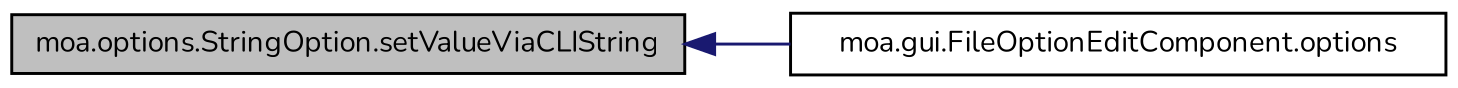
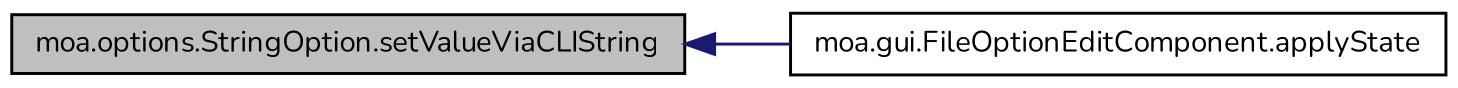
  digraph {
    rankdir=LR
    fontname=Nunito
    node [color=black fontname=Nunito fontsize=10 shape=record style=filled]
    n1 [fillcolor=grey75 fontcolor=black height=0.2 label="moa.options.StringOption.setValueViaCLIString" width=0.4]
-   n2 [fillcolor=white height=0.2 label="moa.gui.FileOptionEditComponent.options" width=0.4]
+   n2 [fillcolor=white height=0.2 label="moa.gui.FileOptionEditComponent.applyState" width=0.4]
    n1 -> n2 [color=midnightblue dir=back fontname=Nunito fontsize=10 labelfontname=Helvetica labelfontsize=10 style=solid]
  }
